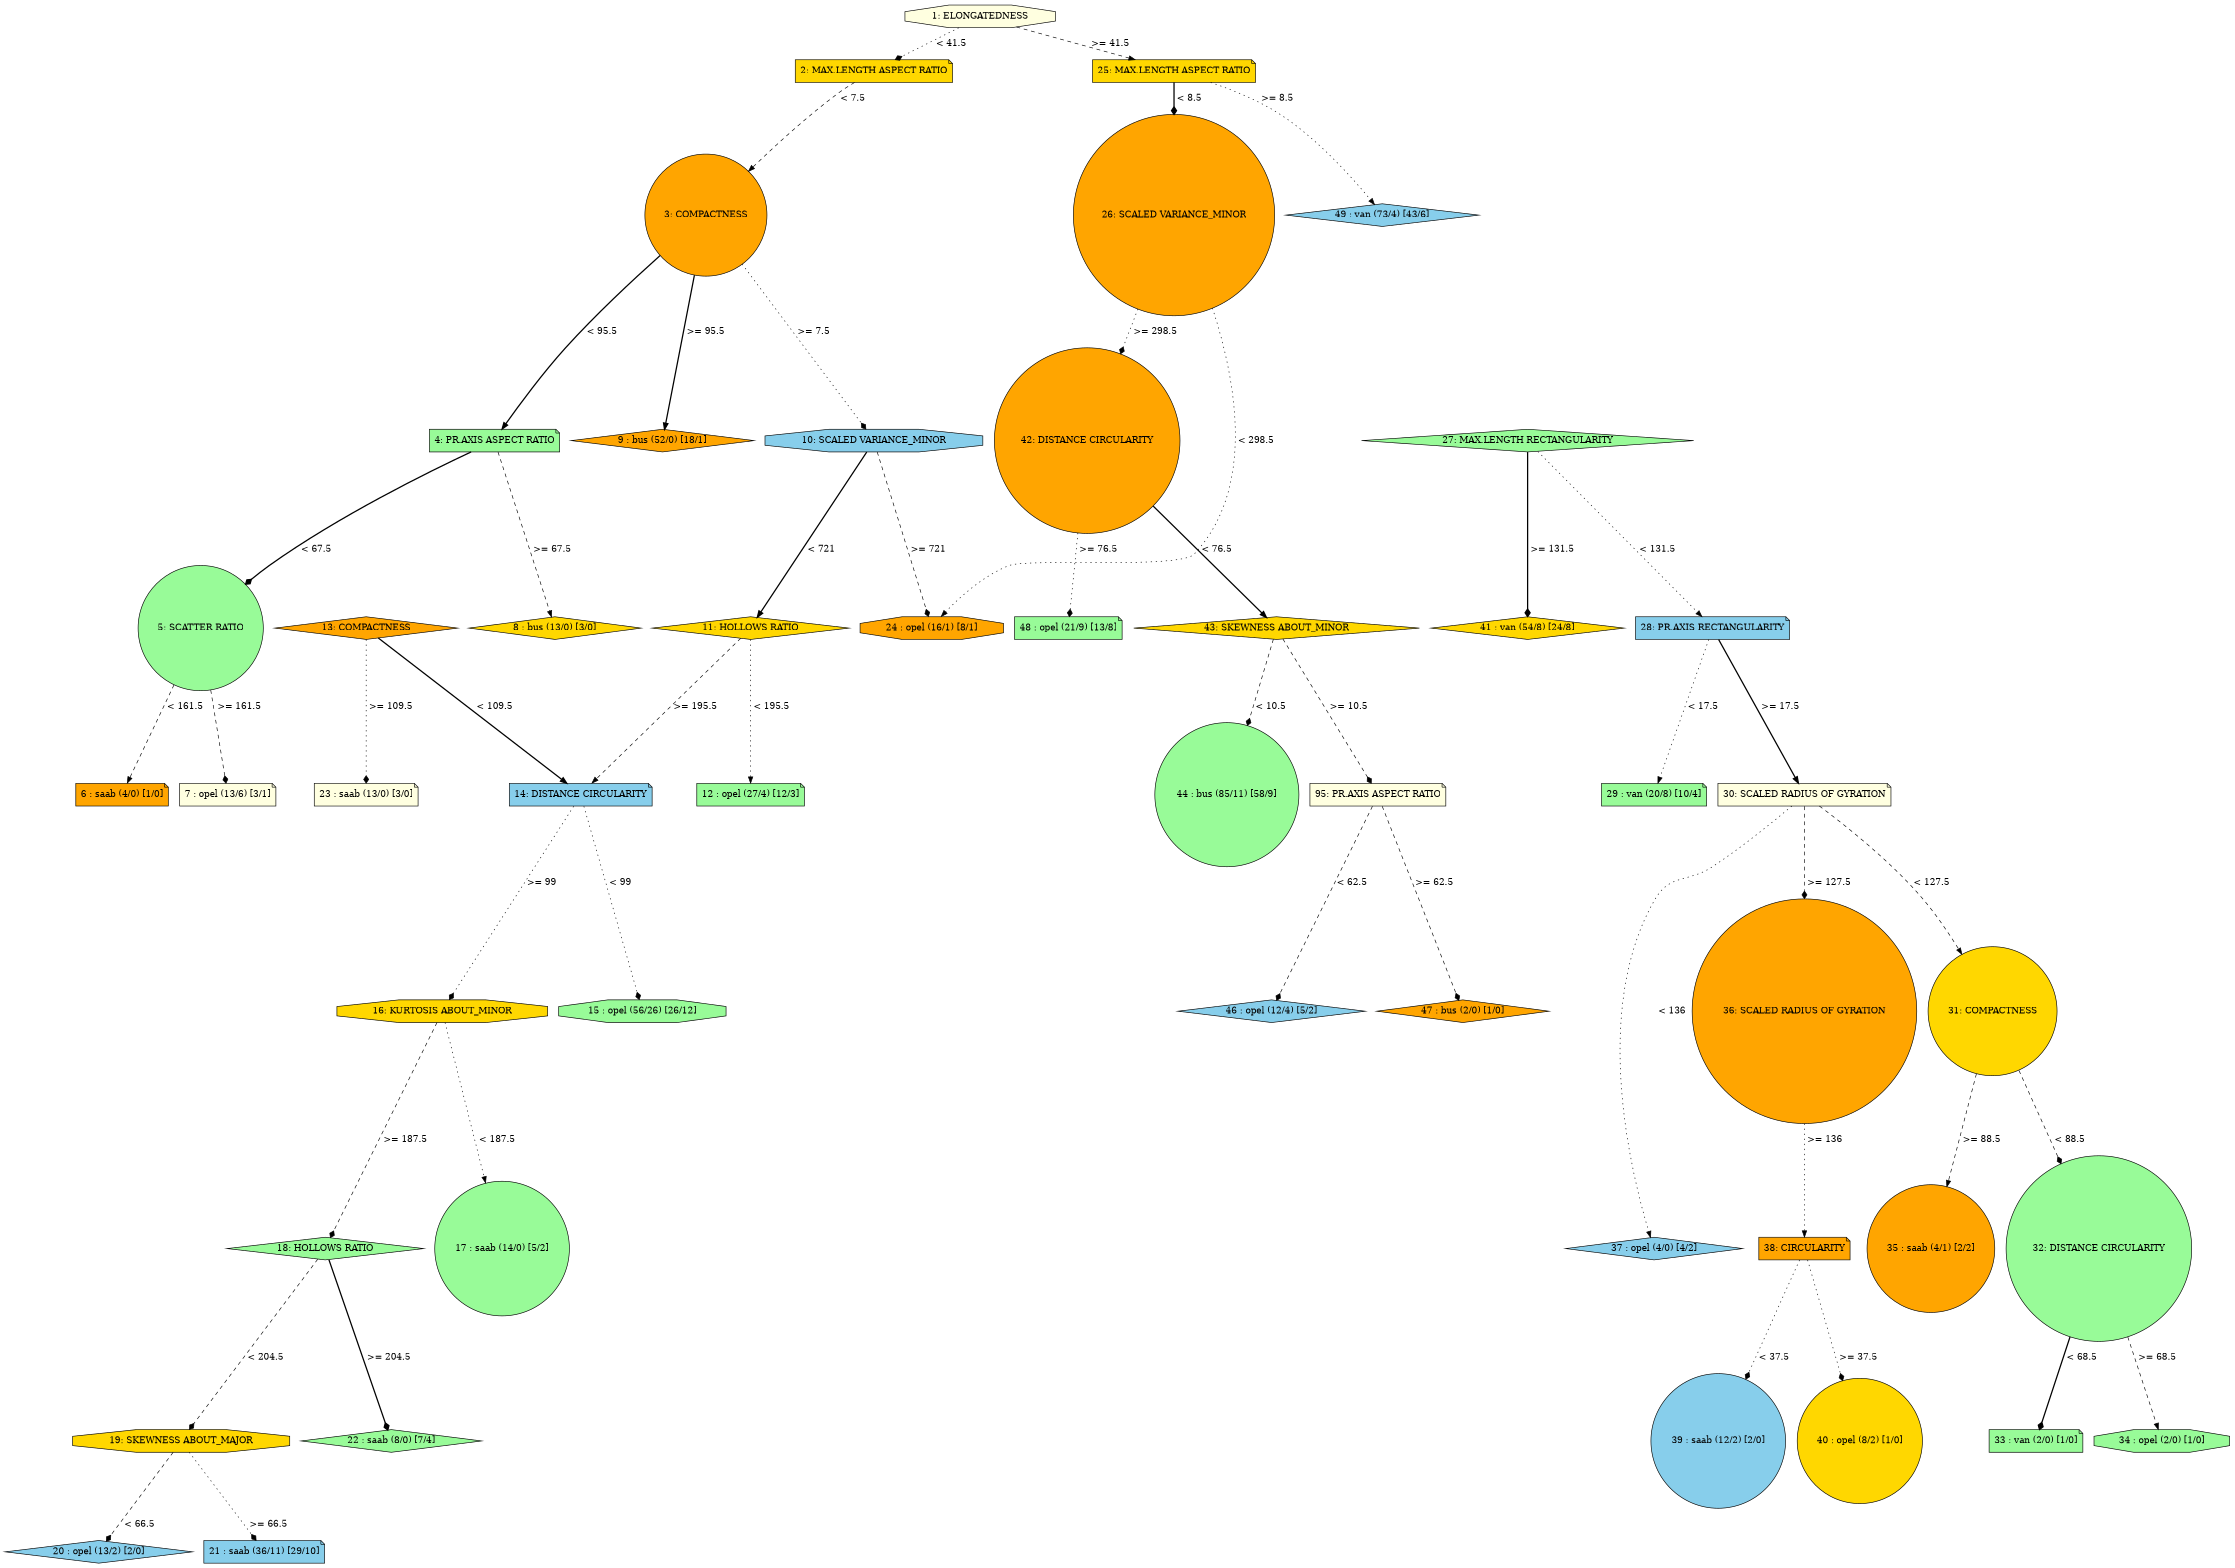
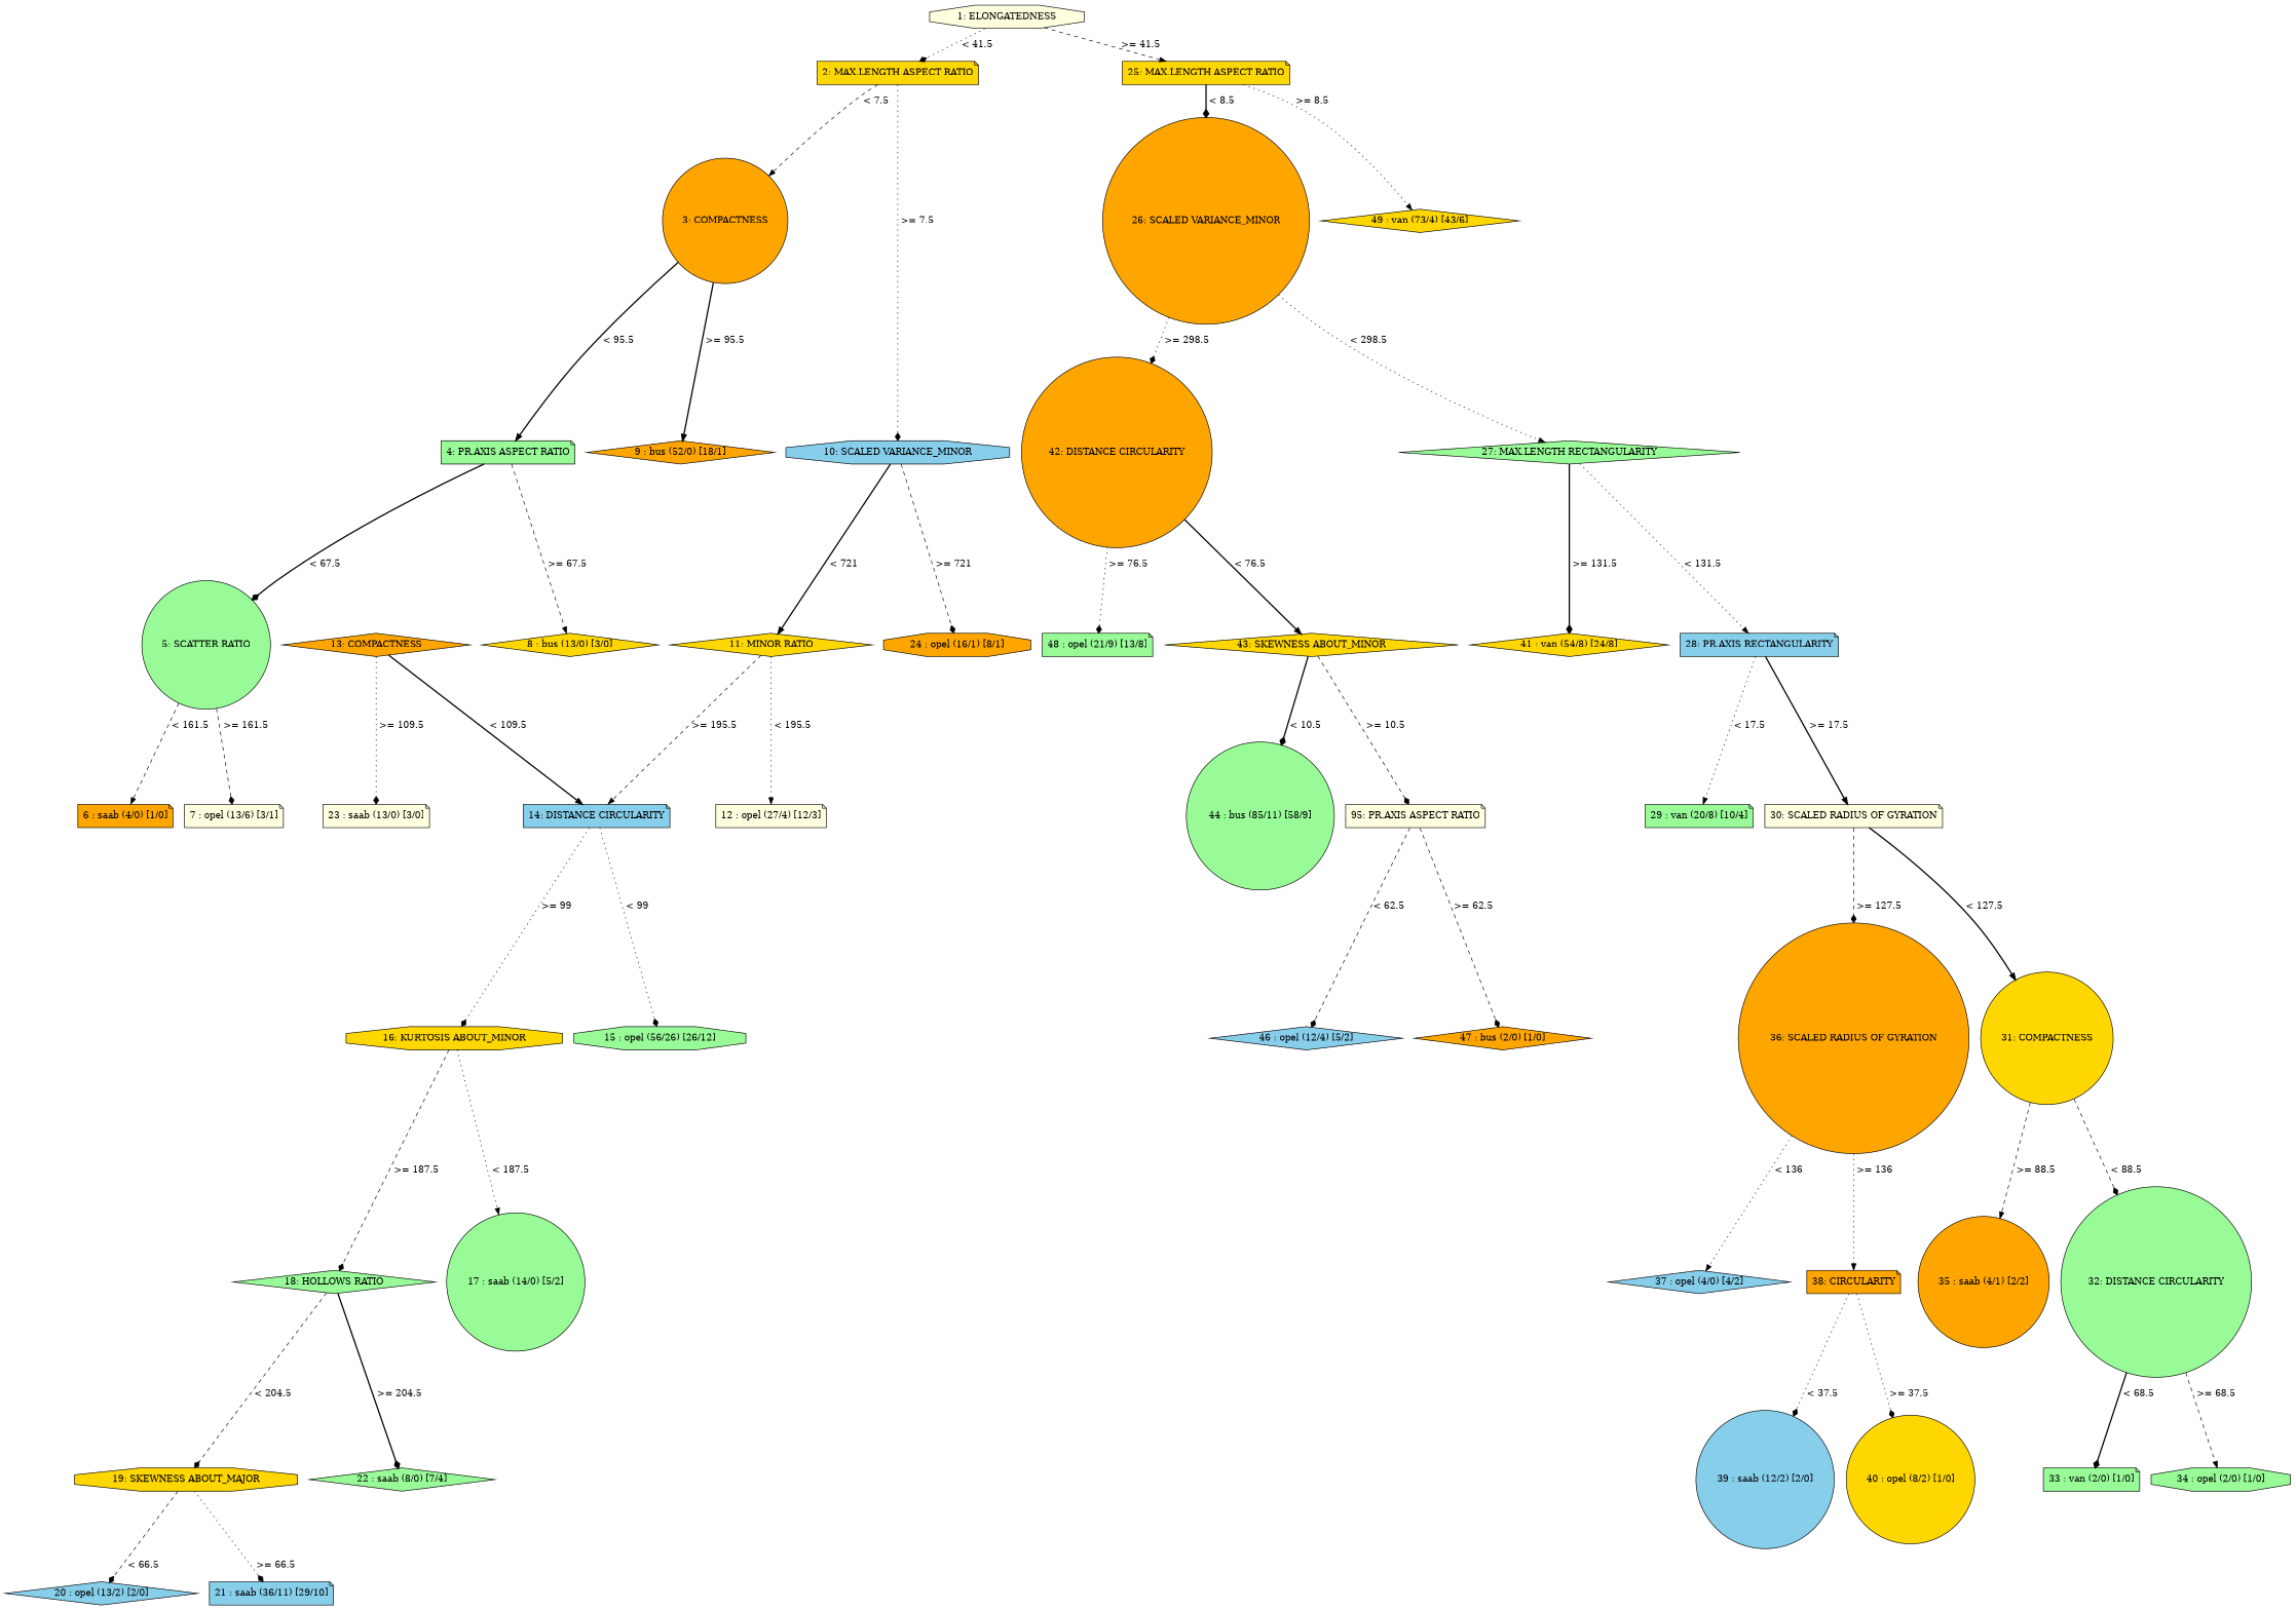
  digraph {
    node [fillcolor=palegreen shape=note style=filled]
    edge [arrowhead=diamond style=dotted]
    n1 [fillcolor=lightyellow label="1: ELONGATEDNESS" shape=octagon]
    n2 [fillcolor=gold label="2: MAX.LENGTH ASPECT RATIO"]
    n3 [fillcolor=gold label="25: MAX.LENGTH ASPECT RATIO"]
    n4 [fillcolor=orange label="3: COMPACTNESS" shape=circle]
    n5 [fillcolor=skyblue label="10: SCALED VARIANCE_MINOR" shape=octagon]
    n6 [fillcolor=orange label="26: SCALED VARIANCE_MINOR" shape=circle]
-   n7 [fillcolor=skyblue label="49 : van (73/4) [43/6]" shape=diamond]
+   n7 [fillcolor=gold label="49 : van (73/4) [43/6]" shape=diamond]
    n8 [label="4: PR.AXIS ASPECT RATIO"]
    n9 [fillcolor=orange label="9 : bus (52/0) [18/1]" shape=diamond]
-   n10 [fillcolor=gold label="11: HOLLOWS RATIO" shape=diamond]
+   n10 [fillcolor=gold label="11: MINOR RATIO" shape=diamond]
    n11 [fillcolor=orange label="24 : opel (16/1) [8/1]" shape=octagon]
    n12 [label="5: SCATTER RATIO" shape=circle]
    n13 [fillcolor=gold label="8 : bus (13/0) [3/0]" shape=diamond]
    n14 [fillcolor=orange label="6 : saab (4/0) [1/0]"]
    n15 [fillcolor=lightyellow label="7 : opel (13/6) [3/1]"]
-   n16 [label="12 : opel (27/4) [12/3]"]
+   n16 [fillcolor=lightyellow label="12 : opel (27/4) [12/3]"]
    n17 [fillcolor=skyblue label="14: DISTANCE CIRCULARITY"]
    n18 [fillcolor=orange label="13: COMPACTNESS" shape=diamond]
    n19 [fillcolor=lightyellow label="23 : saab (13/0) [3/0]"]
    n20 [label="15 : opel (56/26) [26/12]" shape=octagon]
    n21 [fillcolor=gold label="16: KURTOSIS ABOUT_MINOR" shape=octagon]
    n22 [label="17 : saab (14/0) [5/2]" shape=circle]
    n23 [label="18: HOLLOWS RATIO" shape=diamond]
    n24 [fillcolor=gold label="19: SKEWNESS ABOUT_MAJOR" shape=octagon]
    n25 [label="22 : saab (8/0) [7/4]" shape=diamond]
    n26 [fillcolor=skyblue label="20 : opel (13/2) [2/0]" shape=diamond]
    n27 [fillcolor=skyblue label="21 : saab (36/11) [29/10]"]
    n28 [label="27: MAX.LENGTH RECTANGULARITY" shape=diamond]
    n29 [fillcolor=orange label="42: DISTANCE CIRCULARITY" shape=circle]
    n30 [fillcolor=skyblue label="28: PR.AXIS RECTANGULARITY"]
    n31 [fillcolor=gold label="41 : van (54/8) [24/8]" shape=diamond]
    n32 [fillcolor=gold label="43: SKEWNESS ABOUT_MINOR" shape=diamond]
    n33 [label="48 : opel (21/9) [13/8]"]
    n34 [label="29 : van (20/8) [10/4]"]
    n35 [fillcolor=lightyellow label="30: SCALED RADIUS OF GYRATION"]
    n36 [fillcolor=gold label="31: COMPACTNESS" shape=circle]
    n37 [fillcolor=orange label="36: SCALED RADIUS OF GYRATION" shape=circle]
    n38 [label="32: DISTANCE CIRCULARITY" shape=circle]
    n39 [fillcolor=orange label="35 : saab (4/1) [2/2]" shape=circle]
    n40 [fillcolor=skyblue label="37 : opel (4/0) [4/2]" shape=diamond]
    n41 [fillcolor=orange label="38: CIRCULARITY"]
    n42 [label="33 : van (2/0) [1/0]"]
    n43 [label="34 : opel (2/0) [1/0]" shape=octagon]
    n44 [fillcolor=skyblue label="39 : saab (12/2) [2/0]" shape=circle]
    n45 [fillcolor=gold label="40 : opel (8/2) [1/0]" shape=circle]
    n46 [label="44 : bus (85/11) [58/9]" shape=circle]
    n47 [fillcolor=lightyellow label="95: PR.AXIS ASPECT RATIO"]
    n48 [fillcolor=skyblue label="46 : opel (12/4) [5/2]" shape=diamond]
    n49 [fillcolor=orange label="47 : bus (2/0) [1/0]" shape=diamond]
    n1 -> n2 [label=" < 41.5"]
    n1 -> n3 [arrowhead=normal label=" >= 41.5" style=dashed]
    n2 -> n4 [arrowhead=normal label=" < 7.5" style=dashed]
-   n4 -> n5 [label=" >= 7.5"]
+   n2 -> n5 [label=" >= 7.5"]
    n3 -> n6 [label=" < 8.5" style=bold]
    n3 -> n7 [arrowhead=normal label=" >= 8.5"]
    n4 -> n8 [arrowhead=normal label=" < 95.5" style=bold]
    n4 -> n9 [arrowhead=normal label=" >= 95.5" style=bold]
    n5 -> n10 [arrowhead=normal label=" < 721" style=bold]
    n5 -> n11 [label=" >= 721" style=dashed]
-   n6 -> n11 [arrowhead=normal label=" < 298.5"]
+   n6 -> n28 [arrowhead=normal label=" < 298.5"]
    n6 -> n29 [label=" >= 298.5"]
    n8 -> n12 [label=" < 67.5" style=bold]
    n8 -> n13 [arrowhead=normal label=" >= 67.5" style=dashed]
    n10 -> n16 [arrowhead=normal label=" < 195.5"]
    n10 -> n17 [arrowhead=normal label=" >= 195.5" style=dashed]
    n12 -> n14 [arrowhead=normal label=" < 161.5" style=dashed]
    n12 -> n15 [label=" >= 161.5" style=dashed]
    n17 -> n20 [label=" < 99"]
    n17 -> n21 [label=" >= 99"]
    n18 -> n17 [arrowhead=normal label=" < 109.5" style=bold]
    n18 -> n19 [label=" >= 109.5"]
    n21 -> n22 [arrowhead=normal label=" < 187.5"]
    n21 -> n23 [label=" >= 187.5" style=dashed]
    n23 -> n24 [label=" < 204.5" style=dashed]
    n23 -> n25 [label=" >= 204.5" style=bold]
    n24 -> n26 [label=" < 66.5" style=dashed]
    n24 -> n27 [label=" >= 66.5"]
    n28 -> n30 [arrowhead=normal label=" < 131.5"]
    n28 -> n31 [label=" >= 131.5" style=bold]
    n29 -> n32 [arrowhead=normal label=" < 76.5" style=bold]
    n29 -> n33 [label=" >= 76.5"]
    n30 -> n34 [arrowhead=normal label=" < 17.5"]
    n30 -> n35 [arrowhead=normal label=" >= 17.5" style=bold]
-   n32 -> n46 [label=" < 10.5" style=dashed]
+   n32 -> n46 [label=" < 10.5" style=bold]
    n32 -> n47 [label=" >= 10.5" style=dashed]
-   n35 -> n36 [arrowhead=normal label=" < 127.5" style=dashed]
+   n35 -> n36 [arrowhead=normal label=" < 127.5" style=bold]
    n35 -> n37 [label=" >= 127.5" style=dashed]
    n36 -> n38 [label=" < 88.5" style=dashed]
    n36 -> n39 [arrowhead=normal label=" >= 88.5" style=dashed]
-   n35 -> n40 [arrowhead=normal label=" < 136"]
+   n37 -> n40 [arrowhead=normal label=" < 136"]
    n37 -> n41 [arrowhead=normal label=" >= 136"]
    n38 -> n42 [label=" < 68.5" style=bold]
    n38 -> n43 [arrowhead=normal label=" >= 68.5" style=dashed]
    n41 -> n44 [label=" < 37.5"]
    n41 -> n45 [label=" >= 37.5"]
    n47 -> n48 [label=" < 62.5" style=dashed]
    n47 -> n49 [label=" >= 62.5" style=dashed]
  }
